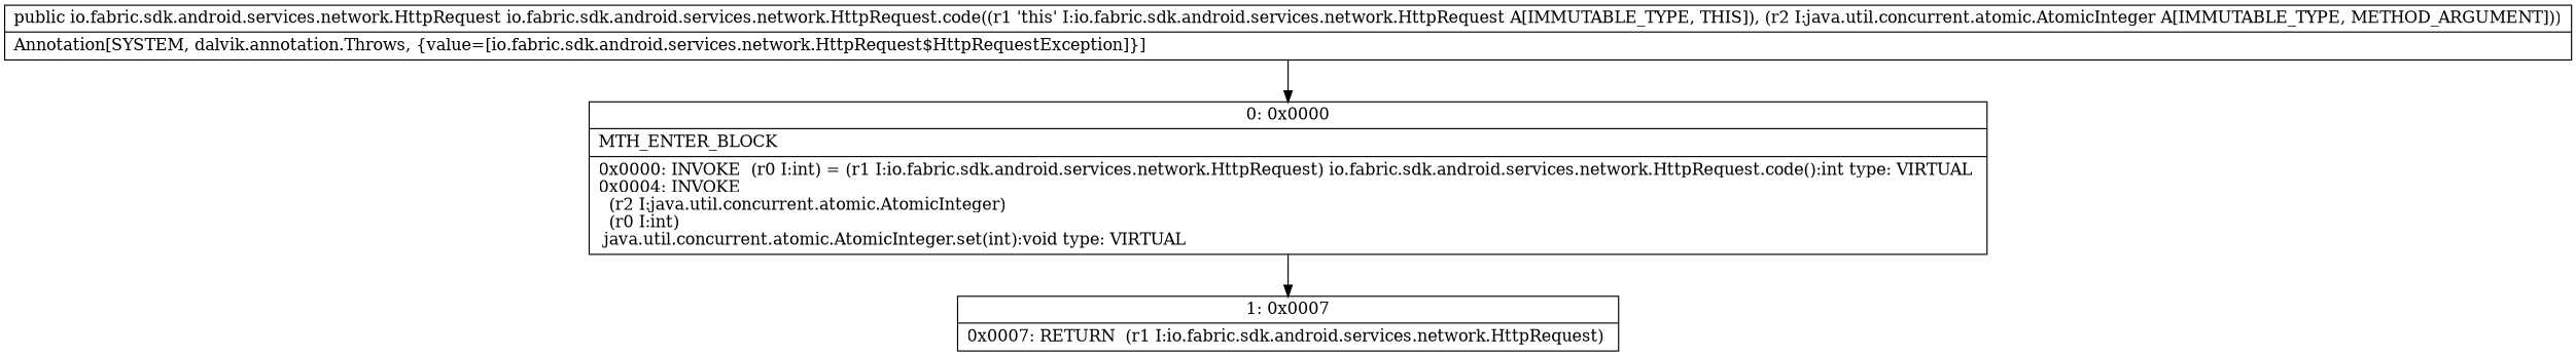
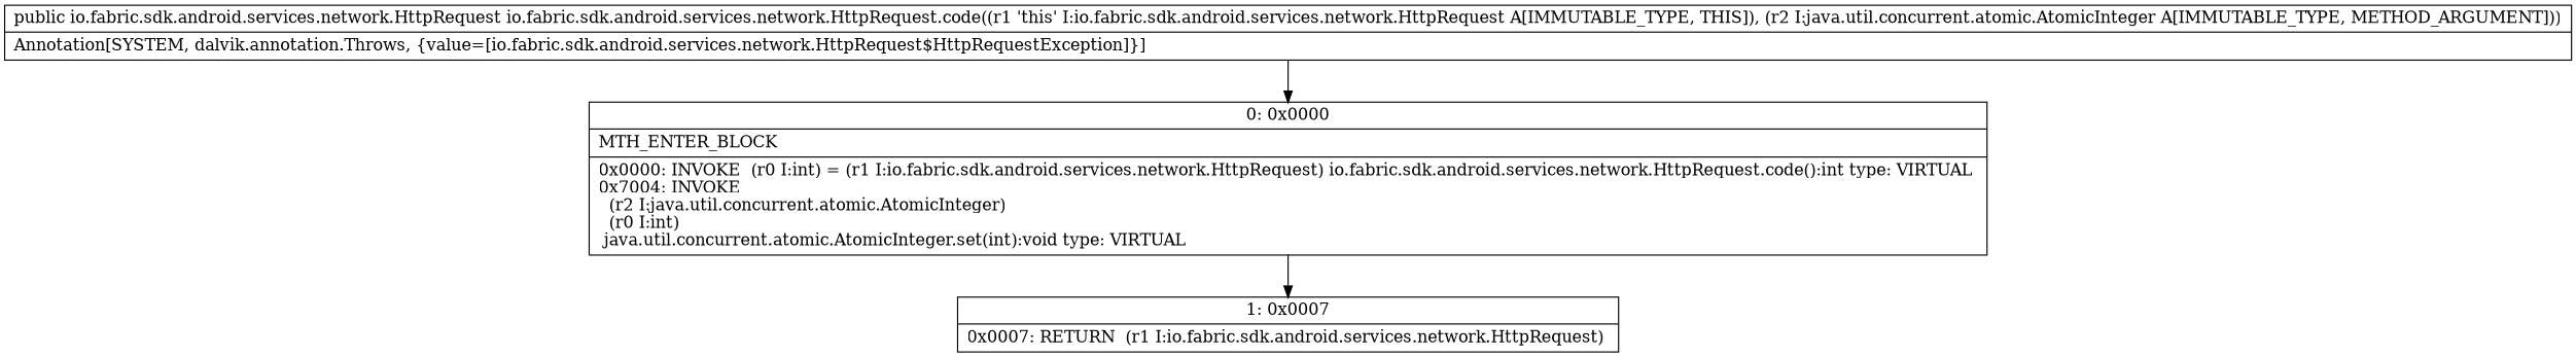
  digraph {
    node [shape=record]
-   n1 [label="{0\:\ 0x0000|MTH_ENTER_BLOCK\l|0x0000: INVOKE  (r0 I:int) = (r1 I:io.fabric.sdk.android.services.network.HttpRequest) io.fabric.sdk.android.services.network.HttpRequest.code():int type: VIRTUAL \l0x0004: INVOKE  \l  (r2 I:java.util.concurrent.atomic.AtomicInteger)\l  (r0 I:int)\l java.util.concurrent.atomic.AtomicInteger.set(int):void type: VIRTUAL \l}"]
+   n1 [label="{0\:\ 0x0000|MTH_ENTER_BLOCK\l|0x0000: INVOKE  (r0 I:int) = (r1 I:io.fabric.sdk.android.services.network.HttpRequest) io.fabric.sdk.android.services.network.HttpRequest.code():int type: VIRTUAL \l0x7004: INVOKE  \l  (r2 I:java.util.concurrent.atomic.AtomicInteger)\l  (r0 I:int)\l java.util.concurrent.atomic.AtomicInteger.set(int):void type: VIRTUAL \l}"]
    n2 [label="{1\:\ 0x0007|0x0007: RETURN  (r1 I:io.fabric.sdk.android.services.network.HttpRequest) \l}"]
    n3 [label="{public io.fabric.sdk.android.services.network.HttpRequest io.fabric.sdk.android.services.network.HttpRequest.code((r1 'this' I:io.fabric.sdk.android.services.network.HttpRequest A[IMMUTABLE_TYPE, THIS]), (r2 I:java.util.concurrent.atomic.AtomicInteger A[IMMUTABLE_TYPE, METHOD_ARGUMENT]))  | Annotation[SYSTEM, dalvik.annotation.Throws, \{value=[io.fabric.sdk.android.services.network.HttpRequest$HttpRequestException]\}]\l}"]
    n1 -> n2
    n3 -> n1
  }
